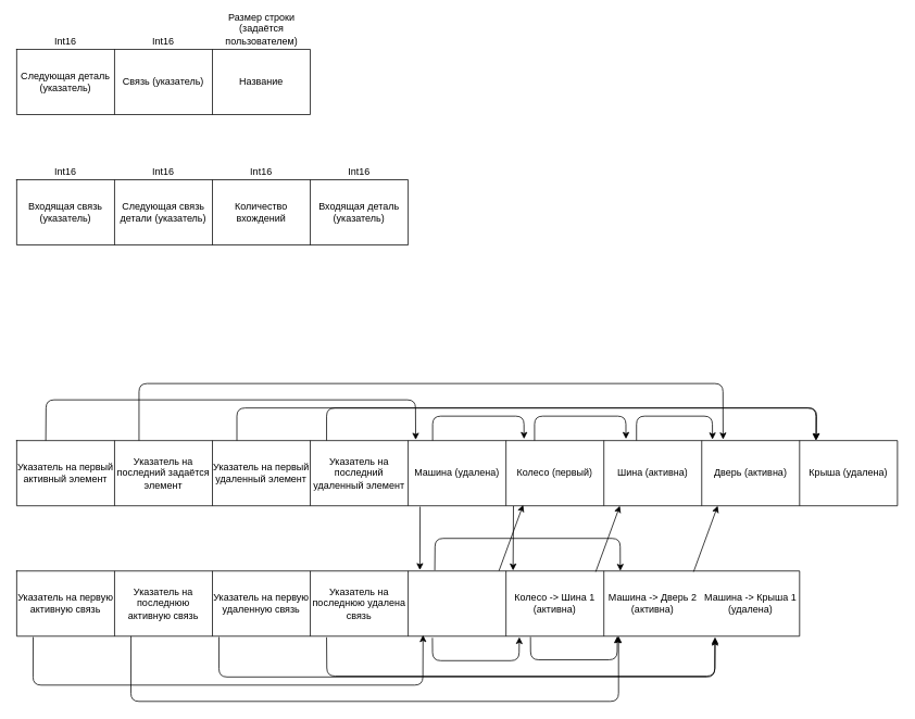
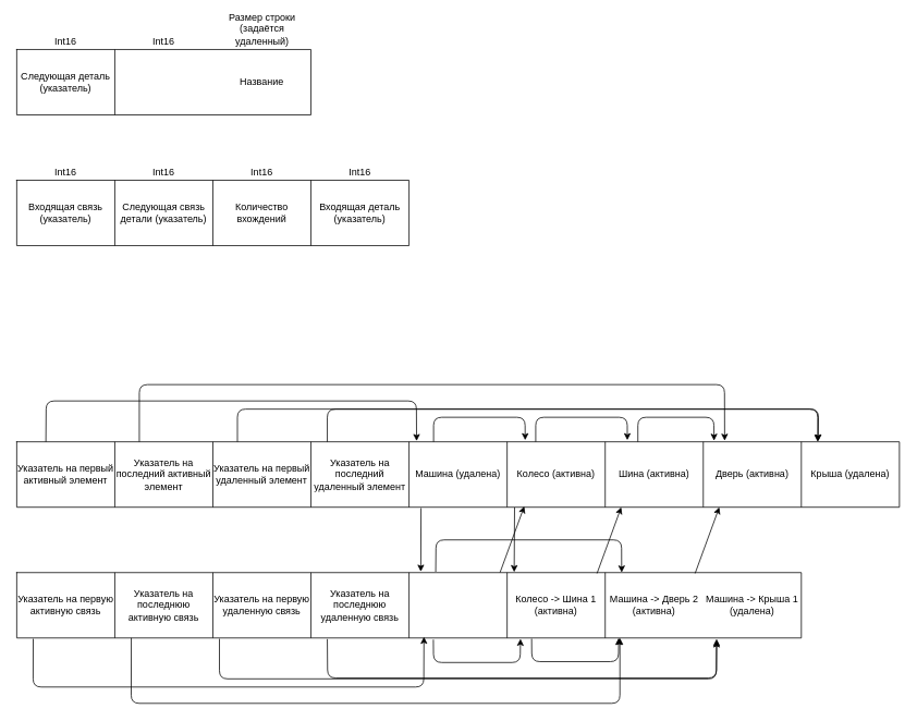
  <mxCell id="0" />
  <mxCell id="1" parent="0" />
  <mxCell id="2" value="" style="shape=table;html=1;whiteSpace=wrap;startSize=0;container=1;collapsible=0;childLayout=tableLayout;" vertex="1" parent="1"><mxGeometry x="20" y="60" width="360" height="80" as="geometry" /></mxCell>
  <mxCell id="3" value="" style="shape=partialRectangle;html=1;whiteSpace=wrap;collapsible=0;dropTarget=0;pointerEvents=0;fillColor=none;top=0;left=0;bottom=0;right=0;points=[[0,0.5],[1,0.5]];portConstraint=eastwest;" vertex="1" parent="2"><mxGeometry width="360" height="80" as="geometry" /></mxCell>
  <mxCell id="4" value="Следующая деталь (указатель)" style="shape=partialRectangle;html=1;whiteSpace=wrap;connectable=0;overflow=hidden;fillColor=none;top=0;left=0;bottom=0;right=0;" vertex="1" parent="3"><mxGeometry width="120" height="80" as="geometry" /></mxCell>
- <mxCell id="5" value="Связь (указатель)" style="shape=partialRectangle;html=1;whiteSpace=wrap;connectable=0;overflow=hidden;fillColor=none;top=0;left=0;bottom=0;right=0;" vertex="1" parent="3"><mxGeometry x="120" width="120" height="80" as="geometry" /></mxCell>
  <mxCell id="6" value="Название" style="shape=partialRectangle;html=1;whiteSpace=wrap;connectable=0;overflow=hidden;fillColor=none;top=0;left=0;bottom=0;right=0;" vertex="1" parent="3"><mxGeometry x="240" width="120" height="80" as="geometry" /></mxCell>
  <mxCell id="7" value="" style="shape=table;html=1;whiteSpace=wrap;startSize=0;container=1;collapsible=0;childLayout=tableLayout;" vertex="1" parent="1"><mxGeometry x="20" y="220" width="480" height="80" as="geometry" /></mxCell>
  <mxCell id="8" value="" style="shape=partialRectangle;html=1;whiteSpace=wrap;collapsible=0;dropTarget=0;pointerEvents=0;fillColor=none;top=0;left=0;bottom=0;right=0;points=[[0,0.5],[1,0.5]];portConstraint=eastwest;" vertex="1" parent="7"><mxGeometry width="480" height="80" as="geometry" /></mxCell>
  <mxCell id="9" value="Входящая связь (указатель)" style="shape=partialRectangle;html=1;whiteSpace=wrap;connectable=0;overflow=hidden;fillColor=none;top=0;left=0;bottom=0;right=0;" vertex="1" parent="8"><mxGeometry width="120" height="80" as="geometry" /></mxCell>
  <mxCell id="10" value="Следующая связь детали (указатель)" style="shape=partialRectangle;html=1;whiteSpace=wrap;connectable=0;overflow=hidden;fillColor=none;top=0;left=0;bottom=0;right=0;" vertex="1" parent="8"><mxGeometry x="120" width="120" height="80" as="geometry" /></mxCell>
  <mxCell id="11" value="Количество вхождений" style="shape=partialRectangle;html=1;whiteSpace=wrap;connectable=0;overflow=hidden;fillColor=none;top=0;left=0;bottom=0;right=0;" vertex="1" parent="8"><mxGeometry x="240" width="120" height="80" as="geometry" /></mxCell>
  <mxCell id="12" value="Входящая деталь (указатель)" style="shape=partialRectangle;html=1;whiteSpace=wrap;connectable=0;overflow=hidden;fillColor=none;top=0;left=0;bottom=0;right=0;" vertex="1" parent="8"><mxGeometry x="360" width="120" height="80" as="geometry" /></mxCell>
  <mxCell id="13" value="Int16" style="text;html=1;strokeColor=none;fillColor=none;align=center;verticalAlign=middle;whiteSpace=wrap;rounded=0;" vertex="1" parent="1"><mxGeometry x="60" y="40" width="40" height="20" as="geometry" /></mxCell>
  <mxCell id="14" value="Int16" style="text;html=1;strokeColor=none;fillColor=none;align=center;verticalAlign=middle;whiteSpace=wrap;rounded=0;" vertex="1" parent="1"><mxGeometry x="180" y="40" width="40" height="20" as="geometry" /></mxCell>
  <mxCell id="15" value="Int16" style="text;html=1;strokeColor=none;fillColor=none;align=center;verticalAlign=middle;whiteSpace=wrap;rounded=0;" vertex="1" parent="1"><mxGeometry x="60" y="200" width="40" height="20" as="geometry" /></mxCell>
  <mxCell id="16" value="Int16" style="text;html=1;strokeColor=none;fillColor=none;align=center;verticalAlign=middle;whiteSpace=wrap;rounded=0;" vertex="1" parent="1"><mxGeometry x="180" y="200" width="40" height="20" as="geometry" /></mxCell>
  <mxCell id="17" value="Int16" style="text;html=1;strokeColor=none;fillColor=none;align=center;verticalAlign=middle;whiteSpace=wrap;rounded=0;" vertex="1" parent="1"><mxGeometry x="300" y="200" width="40" height="20" as="geometry" /></mxCell>
  <mxCell id="18" value="Int16" style="text;html=1;strokeColor=none;fillColor=none;align=center;verticalAlign=middle;whiteSpace=wrap;rounded=0;" vertex="1" parent="1"><mxGeometry x="420" y="200" width="40" height="20" as="geometry" /></mxCell>
- <mxCell id="19" value="Размер строки (задаётся пользователем)" style="text;html=1;strokeColor=none;fillColor=none;align=center;verticalAlign=middle;whiteSpace=wrap;rounded=0;" vertex="1" parent="1"><mxGeometry x="267.5" y="20" width="105" height="30" as="geometry" /></mxCell>
+ <mxCell id="19" value="Размер строки (задаётся удаленный)" style="text;html=1;strokeColor=none;fillColor=none;align=center;verticalAlign=middle;whiteSpace=wrap;rounded=0;" vertex="1" parent="1"><mxGeometry x="267.5" y="20" width="105" height="30" as="geometry" /></mxCell>
  <mxCell id="20" value="" style="shape=table;html=1;whiteSpace=wrap;startSize=0;container=1;collapsible=0;childLayout=tableLayout;" vertex="1" parent="1"><mxGeometry x="20" y="540" width="1080" height="80" as="geometry" /></mxCell>
  <mxCell id="21" value="" style="shape=partialRectangle;html=1;whiteSpace=wrap;collapsible=0;dropTarget=0;pointerEvents=0;fillColor=none;top=0;left=0;bottom=0;right=0;points=[[0,0.5],[1,0.5]];portConstraint=eastwest;" vertex="1" parent="20"><mxGeometry width="1080" height="80" as="geometry" /></mxCell>
  <mxCell id="22" value="Указатель на первый активный элемент" style="shape=partialRectangle;html=1;whiteSpace=wrap;connectable=0;overflow=hidden;fillColor=none;top=0;left=0;bottom=0;right=0;" vertex="1" parent="21"><mxGeometry width="120" height="80" as="geometry" /></mxCell>
- <mxCell id="23" value="&lt;span&gt;Указатель на последний задаётся элемент&lt;/span&gt;" style="shape=partialRectangle;html=1;whiteSpace=wrap;connectable=0;overflow=hidden;fillColor=none;top=0;left=0;bottom=0;right=0;" vertex="1" parent="21"><mxGeometry x="120" width="120" height="80" as="geometry" /></mxCell>
+ <mxCell id="23" value="&lt;span&gt;Указатель на последний активный элемент&lt;/span&gt;" style="shape=partialRectangle;html=1;whiteSpace=wrap;connectable=0;overflow=hidden;fillColor=none;top=0;left=0;bottom=0;right=0;" vertex="1" parent="21"><mxGeometry x="120" width="120" height="80" as="geometry" /></mxCell>
  <mxCell id="24" value="&lt;span&gt;Указатель на первый удаленный элемент&lt;/span&gt;" style="shape=partialRectangle;html=1;whiteSpace=wrap;connectable=0;overflow=hidden;fillColor=none;top=0;left=0;bottom=0;right=0;" vertex="1" parent="21"><mxGeometry x="240" width="120" height="80" as="geometry" /></mxCell>
  <mxCell id="25" value="&lt;span&gt;Указатель на последний удаленный элемент&lt;/span&gt;" style="shape=partialRectangle;html=1;whiteSpace=wrap;connectable=0;overflow=hidden;fillColor=none;top=0;left=0;bottom=0;right=0;" vertex="1" parent="21"><mxGeometry x="360" width="120" height="80" as="geometry" /></mxCell>
  <mxCell id="26" value="Машина (удалена)" style="shape=partialRectangle;html=1;whiteSpace=wrap;connectable=0;overflow=hidden;fillColor=none;top=0;left=0;bottom=0;right=0;" vertex="1" parent="21"><mxGeometry x="480" width="120" height="80" as="geometry" /></mxCell>
- <mxCell id="27" value="Колесо (первый)" style="shape=partialRectangle;html=1;whiteSpace=wrap;connectable=0;overflow=hidden;fillColor=none;top=0;left=0;bottom=0;right=0;" vertex="1" parent="21"><mxGeometry x="600" width="120" height="80" as="geometry" /></mxCell>
+ <mxCell id="27" value="Колесо (активна)" style="shape=partialRectangle;html=1;whiteSpace=wrap;connectable=0;overflow=hidden;fillColor=none;top=0;left=0;bottom=0;right=0;" vertex="1" parent="21"><mxGeometry x="600" width="120" height="80" as="geometry" /></mxCell>
  <mxCell id="28" value="Шина (активна)" style="shape=partialRectangle;html=1;whiteSpace=wrap;connectable=0;overflow=hidden;fillColor=none;top=0;left=0;bottom=0;right=0;" vertex="1" parent="21"><mxGeometry x="720" width="120" height="80" as="geometry" /></mxCell>
  <mxCell id="29" value="Дверь (активна)" style="shape=partialRectangle;html=1;whiteSpace=wrap;connectable=0;overflow=hidden;fillColor=none;top=0;left=0;bottom=0;right=0;" vertex="1" parent="21"><mxGeometry x="840" width="120" height="80" as="geometry" /></mxCell>
  <mxCell id="30" value="Крыша (удалена)" style="shape=partialRectangle;html=1;whiteSpace=wrap;connectable=0;overflow=hidden;fillColor=none;top=0;left=0;bottom=0;right=0;" vertex="1" parent="21"><mxGeometry x="960" width="120" height="80" as="geometry" /></mxCell>
  <mxCell id="31" value="" style="endArrow=classic;html=1;exitX=0.033;exitY=0;exitDx=0;exitDy=0;exitPerimeter=0;entryX=0.453;entryY=-0.012;entryDx=0;entryDy=0;entryPerimeter=0;" edge="1" parent="20" source="21" target="21"><mxGeometry width="50" height="50" relative="1" as="geometry"><mxPoint x="70" y="-10" as="sourcePoint" /><mxPoint x="490" y="-70" as="targetPoint" /><Array as="points"><mxPoint x="36" y="-50" /><mxPoint x="489" y="-50" /></Array></mxGeometry></mxCell>
  <mxCell id="32" value="" style="shape=table;html=1;whiteSpace=wrap;startSize=0;container=1;collapsible=0;childLayout=tableLayout;" vertex="1" parent="1"><mxGeometry x="20" y="700" width="960" height="80" as="geometry" /></mxCell>
  <mxCell id="33" value="" style="shape=partialRectangle;html=1;whiteSpace=wrap;collapsible=0;dropTarget=0;pointerEvents=0;fillColor=none;top=0;left=0;bottom=0;right=0;points=[[0,0.5],[1,0.5]];portConstraint=eastwest;" vertex="1" parent="32"><mxGeometry width="960" height="80" as="geometry" /></mxCell>
  <mxCell id="34" value="Указатель на первую активную связь" style="shape=partialRectangle;html=1;whiteSpace=wrap;connectable=0;overflow=hidden;fillColor=none;top=0;left=0;bottom=0;right=0;" vertex="1" parent="33"><mxGeometry width="120" height="80" as="geometry" /></mxCell>
  <mxCell id="35" value="&lt;span&gt;Указатель на последнюю активную связь&lt;/span&gt;" style="shape=partialRectangle;html=1;whiteSpace=wrap;connectable=0;overflow=hidden;fillColor=none;top=0;left=0;bottom=0;right=0;" vertex="1" parent="33"><mxGeometry x="120" width="120" height="80" as="geometry" /></mxCell>
  <mxCell id="36" value="&lt;span&gt;Указатель на первую удаленную связь&lt;/span&gt;" style="shape=partialRectangle;html=1;whiteSpace=wrap;connectable=0;overflow=hidden;fillColor=none;top=0;left=0;bottom=0;right=0;" vertex="1" parent="33"><mxGeometry x="240" width="120" height="80" as="geometry" /></mxCell>
- <mxCell id="37" value="&lt;span&gt;Указатель на последнюю удалена связь&lt;/span&gt;" style="shape=partialRectangle;html=1;whiteSpace=wrap;connectable=0;overflow=hidden;fillColor=none;top=0;left=0;bottom=0;right=0;" vertex="1" parent="33"><mxGeometry x="360" width="120" height="80" as="geometry" /></mxCell>
+ <mxCell id="37" value="&lt;span&gt;Указатель на последнюю удаленную связь&lt;/span&gt;" style="shape=partialRectangle;html=1;whiteSpace=wrap;connectable=0;overflow=hidden;fillColor=none;top=0;left=0;bottom=0;right=0;" vertex="1" parent="33"><mxGeometry x="360" width="120" height="80" as="geometry" /></mxCell>
  <mxCell id="38" value="&lt;span&gt;Колесо -&amp;gt; Шина 1 (активна)&lt;/span&gt;" style="shape=partialRectangle;html=1;whiteSpace=wrap;connectable=0;overflow=hidden;fillColor=none;top=0;left=0;bottom=0;right=0;" vertex="1" parent="33"><mxGeometry x="600" width="120" height="80" as="geometry" /></mxCell>
  <mxCell id="39" value="Машина -&amp;gt; Дверь 2 (активна)" style="shape=partialRectangle;html=1;whiteSpace=wrap;connectable=0;overflow=hidden;fillColor=none;top=0;left=0;bottom=0;right=0;" vertex="1" parent="33"><mxGeometry x="720" width="120" height="80" as="geometry" /></mxCell>
  <mxCell id="40" value="Машина -&amp;gt; Крыша 1 (удалена)" style="shape=partialRectangle;html=1;whiteSpace=wrap;connectable=0;overflow=hidden;fillColor=none;top=0;left=0;bottom=0;right=0;" vertex="1" parent="33"><mxGeometry x="840" width="120" height="80" as="geometry" /></mxCell>
  <mxCell id="41" value="" style="endArrow=classic;html=1;exitX=0.021;exitY=1.013;exitDx=0;exitDy=0;exitPerimeter=0;entryX=0.519;entryY=0.983;entryDx=0;entryDy=0;entryPerimeter=0;" edge="1" parent="32" source="33" target="33"><mxGeometry width="50" height="50" relative="1" as="geometry"><mxPoint x="120" y="180" as="sourcePoint" /><mxPoint x="170" y="130" as="targetPoint" /><Array as="points"><mxPoint x="20" y="140" /><mxPoint x="498" y="140" /></Array></mxGeometry></mxCell>
  <mxCell id="42" value="" style="endArrow=classic;html=1;exitX=0.531;exitY=1.025;exitDx=0;exitDy=0;exitPerimeter=0;entryX=0.642;entryY=1.013;entryDx=0;entryDy=0;entryPerimeter=0;" edge="1" parent="32" source="33" target="33"><mxGeometry width="50" height="50" relative="1" as="geometry"><mxPoint x="500" y="270" as="sourcePoint" /><mxPoint x="550" y="220" as="targetPoint" /><Array as="points"><mxPoint x="510" y="110" /><mxPoint x="616" y="110" /></Array></mxGeometry></mxCell>
  <mxCell id="43" value="" style="endArrow=classic;html=1;exitX=0.534;exitY=-0.012;exitDx=0;exitDy=0;exitPerimeter=0;entryX=0.771;entryY=-0.002;entryDx=0;entryDy=0;entryPerimeter=0;" edge="1" parent="32" source="33" target="33"><mxGeometry width="50" height="50" relative="1" as="geometry"><mxPoint x="660" as="sourcePoint" /><mxPoint x="740" y="-4" as="targetPoint" /><Array as="points"><mxPoint x="513" y="-40" /><mxPoint x="740" y="-40" /></Array></mxGeometry></mxCell>
  <mxCell id="44" value="" style="endArrow=classic;html=1;exitX=0.033;exitY=0;exitDx=0;exitDy=0;exitPerimeter=0;entryX=0.802;entryY=-0.017;entryDx=0;entryDy=0;entryPerimeter=0;" edge="1" parent="1" target="21"><mxGeometry width="50" height="50" relative="1" as="geometry"><mxPoint x="170" y="540" as="sourcePoint" /><mxPoint x="1000" y="540" as="targetPoint" /><Array as="points"><mxPoint x="170" y="470" /><mxPoint x="886" y="470" /></Array></mxGeometry></mxCell>
  <mxCell id="45" value="" style="endArrow=classic;html=1;exitX=0.033;exitY=0;exitDx=0;exitDy=0;exitPerimeter=0;" edge="1" parent="1"><mxGeometry width="50" height="50" relative="1" as="geometry"><mxPoint x="290" y="540" as="sourcePoint" /><mxPoint x="1000" y="540" as="targetPoint" /><Array as="points"><mxPoint x="290" y="500" /><mxPoint x="1000" y="500" /></Array></mxGeometry></mxCell>
  <mxCell id="46" value="" style="endArrow=classic;html=1;exitX=0.033;exitY=0;exitDx=0;exitDy=0;exitPerimeter=0;entryX=0.908;entryY=-0.009;entryDx=0;entryDy=0;entryPerimeter=0;" edge="1" parent="1" target="21"><mxGeometry width="50" height="50" relative="1" as="geometry"><mxPoint x="400" y="540" as="sourcePoint" /><mxPoint x="1100" y="500" as="targetPoint" /><Array as="points"><mxPoint x="400" y="500" /><mxPoint x="1001" y="500" /></Array></mxGeometry></mxCell>
  <mxCell id="47" value="" style="endArrow=classic;html=1;exitX=0.033;exitY=0;exitDx=0;exitDy=0;exitPerimeter=0;entryX=0.576;entryY=-0.025;entryDx=0;entryDy=0;entryPerimeter=0;" edge="1" parent="1" target="21"><mxGeometry width="50" height="50" relative="1" as="geometry"><mxPoint x="530" y="540" as="sourcePoint" /><mxPoint x="1131.56" y="540" as="targetPoint" /><Array as="points"><mxPoint x="530" y="510" /><mxPoint x="642" y="510" /></Array></mxGeometry></mxCell>
  <mxCell id="48" value="" style="endArrow=classic;html=1;exitX=0.033;exitY=0;exitDx=0;exitDy=0;exitPerimeter=0;entryX=0.576;entryY=-0.025;entryDx=0;entryDy=0;entryPerimeter=0;" edge="1" parent="1"><mxGeometry width="50" height="50" relative="1" as="geometry"><mxPoint x="655" y="540" as="sourcePoint" /><mxPoint x="767.08" y="538" as="targetPoint" /><Array as="points"><mxPoint x="655" y="510" /><mxPoint x="767" y="510" /></Array></mxGeometry></mxCell>
  <mxCell id="49" value="" style="endArrow=classic;html=1;exitX=0.033;exitY=0;exitDx=0;exitDy=0;exitPerimeter=0;entryX=0.79;entryY=-0.017;entryDx=0;entryDy=0;entryPerimeter=0;" edge="1" parent="1" target="21"><mxGeometry width="50" height="50" relative="1" as="geometry"><mxPoint x="780" y="540" as="sourcePoint" /><mxPoint x="990" y="539" as="targetPoint" /><Array as="points"><mxPoint x="780" y="510" /><mxPoint x="873" y="510" /></Array></mxGeometry></mxCell>
  <mxCell id="50" value="" style="endArrow=classic;html=1;exitX=0.021;exitY=1.013;exitDx=0;exitDy=0;exitPerimeter=0;" edge="1" parent="1"><mxGeometry width="50" height="50" relative="1" as="geometry"><mxPoint x="160.16" y="780" as="sourcePoint" /><mxPoint x="758" y="780" as="targetPoint" /><Array as="points"><mxPoint x="160" y="860" /><mxPoint x="758" y="860" /></Array></mxGeometry></mxCell>
  <mxCell id="51" value="" style="endArrow=classic;html=1;entryX=0.892;entryY=1.013;entryDx=0;entryDy=0;entryPerimeter=0;" edge="1" parent="1" target="33"><mxGeometry width="50" height="50" relative="1" as="geometry"><mxPoint x="268" y="781" as="sourcePoint" /><mxPoint x="745.74" y="780" as="targetPoint" /><Array as="points"><mxPoint x="268" y="830" /><mxPoint x="876" y="830" /></Array></mxGeometry></mxCell>
  <mxCell id="52" value="" style="endArrow=classic;html=1;exitX=0.021;exitY=1.013;exitDx=0;exitDy=0;exitPerimeter=0;entryX=0.892;entryY=1.038;entryDx=0;entryDy=0;entryPerimeter=0;" edge="1" parent="1" target="33"><mxGeometry width="50" height="50" relative="1" as="geometry"><mxPoint x="400" y="781.36" as="sourcePoint" /><mxPoint x="1008.66" y="780" as="targetPoint" /><Array as="points"><mxPoint x="400.34" y="828.96" /><mxPoint x="876" y="829" /></Array></mxGeometry></mxCell>
  <mxCell id="53" value="" style="endArrow=classic;html=1;exitX=0.531;exitY=1.025;exitDx=0;exitDy=0;exitPerimeter=0;entryX=0.642;entryY=1.013;entryDx=0;entryDy=0;entryPerimeter=0;" edge="1" parent="1"><mxGeometry width="50" height="50" relative="1" as="geometry"><mxPoint x="650" y="780.96" as="sourcePoint" /><mxPoint x="756.56" y="780" as="targetPoint" /><Array as="points"><mxPoint x="650.24" y="808.96" /><mxPoint x="756.24" y="808.96" /></Array></mxGeometry></mxCell>
  <mxCell id="54" value="" style="endArrow=classic;html=1;exitX=0.458;exitY=1.013;exitDx=0;exitDy=0;exitPerimeter=0;entryX=0.515;entryY=-0.014;entryDx=0;entryDy=0;entryPerimeter=0;" edge="1" parent="1" source="21" target="33"><mxGeometry width="50" height="50" relative="1" as="geometry"><mxPoint x="540" y="680" as="sourcePoint" /><mxPoint x="516" y="700" as="targetPoint" /></mxGeometry></mxCell>
  <mxCell id="55" value="" style="endArrow=classic;html=1;entryX=0.634;entryY=-0.008;entryDx=0;entryDy=0;entryPerimeter=0;exitX=0.564;exitY=1.004;exitDx=0;exitDy=0;exitPerimeter=0;" edge="1" parent="1" source="21" target="33"><mxGeometry width="50" height="50" relative="1" as="geometry"><mxPoint x="629" y="622" as="sourcePoint" /><mxPoint x="629" y="698" as="targetPoint" /></mxGeometry></mxCell>
  <mxCell id="56" value="" style="endArrow=classic;html=1;exitX=0.616;exitY=-0.002;exitDx=0;exitDy=0;exitPerimeter=0;entryX=0.575;entryY=0.986;entryDx=0;entryDy=0;entryPerimeter=0;" edge="1" parent="1" source="33" target="21"><mxGeometry width="50" height="50" relative="1" as="geometry"><mxPoint x="590" y="690" as="sourcePoint" /><mxPoint x="640" y="640" as="targetPoint" /></mxGeometry></mxCell>
  <mxCell id="57" value="" style="endArrow=classic;html=1;exitX=0.616;exitY=-0.002;exitDx=0;exitDy=0;exitPerimeter=0;entryX=0.575;entryY=0.986;entryDx=0;entryDy=0;entryPerimeter=0;" edge="1" parent="1"><mxGeometry width="50" height="50" relative="1" as="geometry"><mxPoint x="730" y="700.96" as="sourcePoint" /><mxPoint x="759.64" y="620" as="targetPoint" /></mxGeometry></mxCell>
  <mxCell id="58" value="" style="endArrow=classic;html=1;exitX=0.616;exitY=-0.002;exitDx=0;exitDy=0;exitPerimeter=0;entryX=0.575;entryY=0.986;entryDx=0;entryDy=0;entryPerimeter=0;" edge="1" parent="1"><mxGeometry width="50" height="50" relative="1" as="geometry"><mxPoint x="850" y="700.96" as="sourcePoint" /><mxPoint x="879.64" y="620" as="targetPoint" /></mxGeometry></mxCell>
